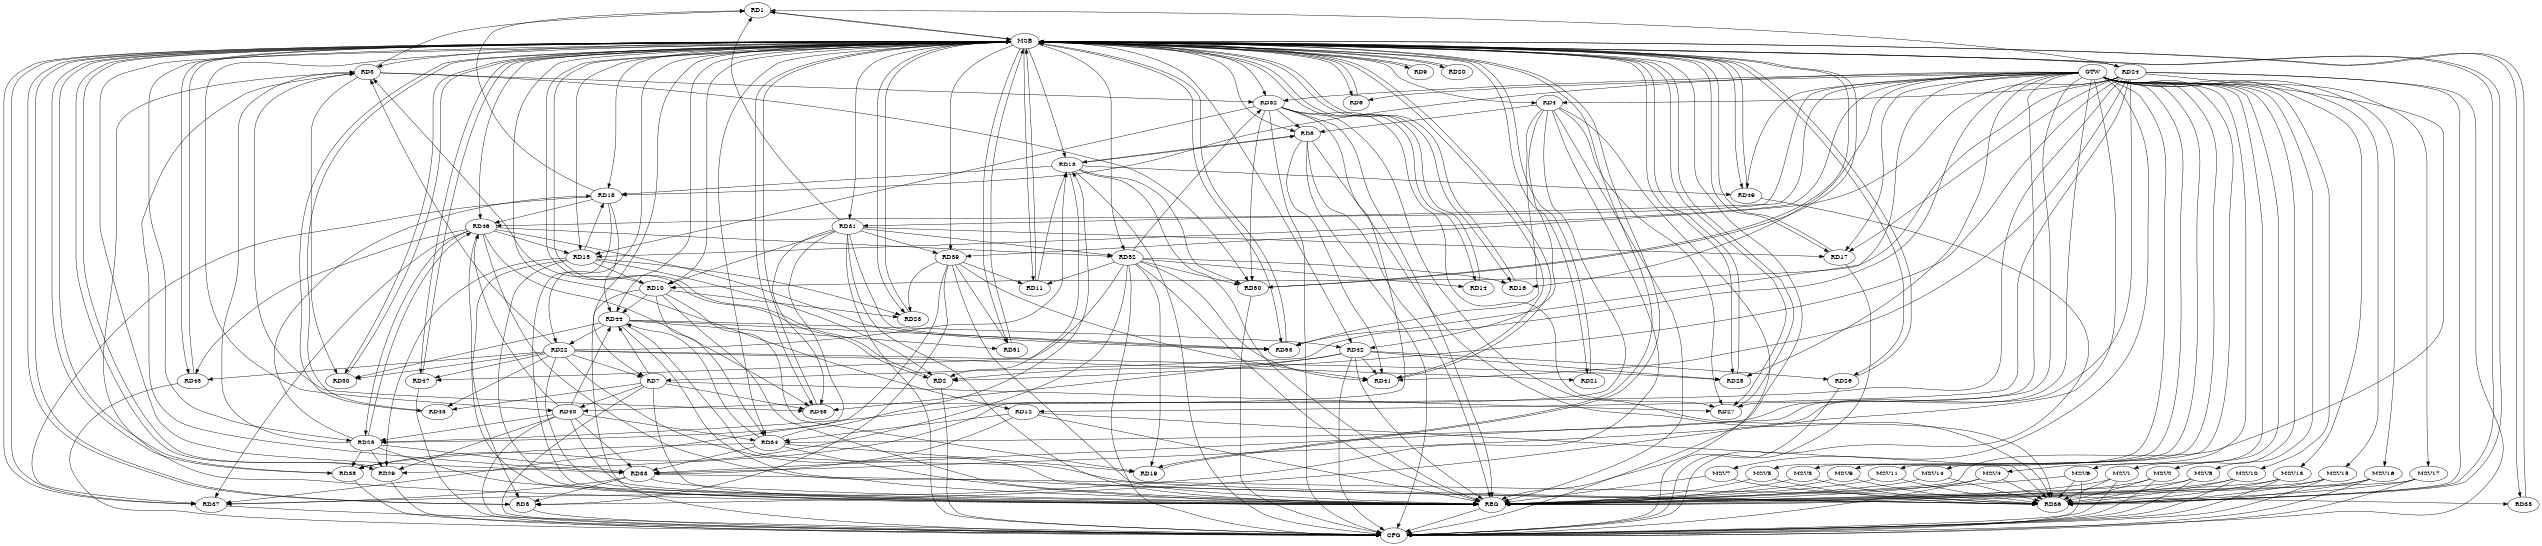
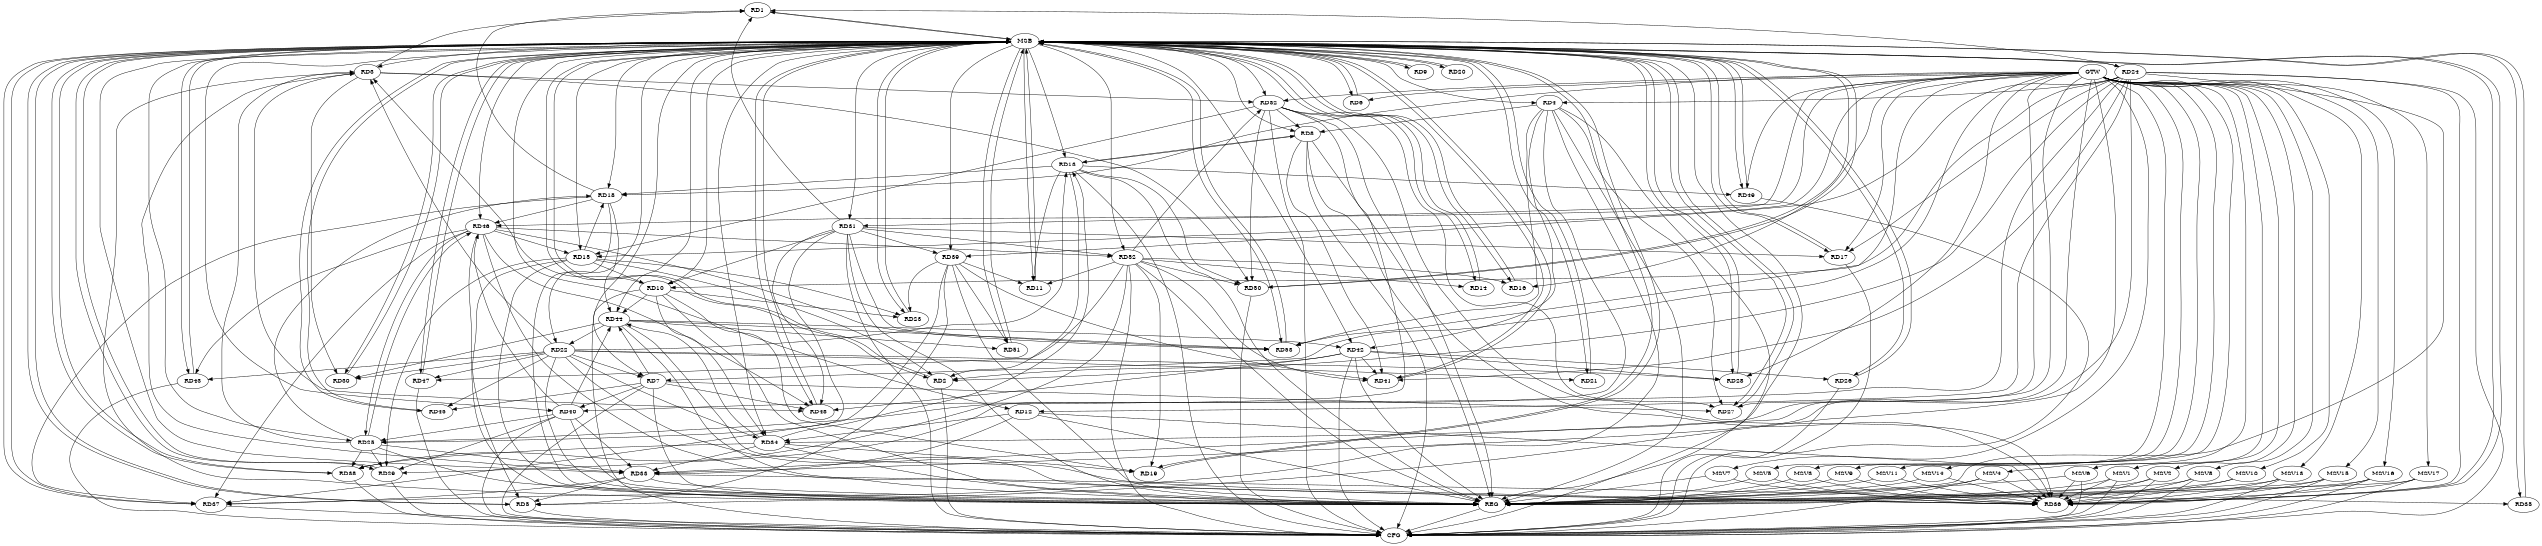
  strict digraph {
    n1 [label=RD1]
    n2 [label=MSB]
    n3 [label=RD2]
    n4 [label=RD3]
    n5 [label=RD30]
    n6 [label=RD32]
    n7 [label=RD48]
    n8 [label=RD50]
    n9 [label=REG]
    n10 [label=RD4]
    n11 [label=RD8]
    n12 [label=RD27]
    n13 [label=RD29]
    n14 [label=RD37]
    n15 [label=RD42]
    n16 [label=RD53]
    n17 [label=RD5]
    n18 [label=RD6]
    n19 [label=RD7]
    n20 [label=RD40]
    n21 [label=RD44]
    n22 [label=RD45]
    n23 [label=RD13]
    n24 [label=RD36]
    n25 [label=RD41]
    n26 [label=RD9]
    n27 [label=RD10]
    n28 [label=RD19]
    n29 [label=RD23]
    n30 [label=RD34]
    n31 [label=RD11]
    n32 [label=RD12]
    n33 [label=RD33]
    n34 [label=RD18]
    n35 [label=RD49]
    n36 [label=RD14]
    n37 [label=RD15]
    n38 [label=RD16]
    n39 [label=RD17]
    n40 [label=RD46]
    n41 [label=RD20]
    n42 [label=RD21]
    n43 [label=RD22]
    n44 [label=RD28]
    n45 [label=RD43]
    n46 [label=RD47]
    n47 [label=RD24]
    n48 [label=RD39]
    n49 [label=RD25]
    n50 [label=RD38]
    n51 [label=RD26]
    n52 [label=RD31]
    n53 [label=RD52]
    n54 [label=RD35]
    n55 [label=RD51]
    n56 [label=CFG]
    n57 [label=GTW]
    n58 [label=MSV1]
    n59 [label=MSV2]
    n60 [label=MSV3]
    n61 [label=MSV4]
    n62 [label=MSV5]
    n63 [label=MSV6]
    n64 [label=MSV7]
    n65 [label=MSV8]
    n66 [label=MSV9]
    n67 [label=MSV10]
    n68 [label=MSV11]
    n69 [label=MSV13]
    n70 [label=MSV14]
    n71 [label=MSV15]
    n72 [label=MSV16]
    n73 [label=MSV17]
    n1 -> n2
    n2 -> n1
    n2 -> n3
    n2 -> n4
    n2 -> n5
    n2 -> n6
    n2 -> n7
    n2 -> n8
    n2 -> n9
    n2 -> n10
    n2 -> n11
    n2 -> n12
    n2 -> n13
    n2 -> n14
    n2 -> n15
    n2 -> n16
    n2 -> n17
    n2 -> n18
    n2 -> n19
    n2 -> n20
    n2 -> n21
    n2 -> n22
    n2 -> n23
    n2 -> n24
    n2 -> n25
    n2 -> n26
    n2 -> n27
    n2 -> n28
    n2 -> n29
    n2 -> n30
    n2 -> n31
    n2 -> n32
    n2 -> n33
    n2 -> n34
    n2 -> n35
    n2 -> n36
    n2 -> n37
    n2 -> n38
    n2 -> n39
    n2 -> n40
    n2 -> n41
    n2 -> n42
    n2 -> n43
    n2 -> n44
    n2 -> n45
    n2 -> n46
    n2 -> n47
    n2 -> n48
    n2 -> n49
    n2 -> n50
    n2 -> n51
    n2 -> n52
    n2 -> n53
    n2 -> n54
    n2 -> n55
    n3 -> n2
    n3 -> n56
    n4 -> n1
    n4 -> n5
    n4 -> n6
    n4 -> n7
    n4 -> n8
    n4 -> n9
    n5 -> n2
    n6 -> n8
    n6 -> n9
    n6 -> n11
    n6 -> n12
    n6 -> n24
    n6 -> n37
    n6 -> n49
    n6 -> n56
    n7 -> n2
    n8 -> n2
    n8 -> n56
    n9 -> n56
    n10 -> n9
    n10 -> n11
    n10 -> n12
    n10 -> n13
    n10 -> n14
    n10 -> n15
    n10 -> n16
    n10 -> n56
    n11 -> n9
    n11 -> n23
    n11 -> n24
    n11 -> n25
    n11 -> n56
    n12 -> n2
    n13 -> n2
    n13 -> n56
    n14 -> n2
    n14 -> n56
    n15 -> n3
    n15 -> n7
    n15 -> n9
    n15 -> n25
    n15 -> n44
    n15 -> n51
    n15 -> n56
    n16 -> n2
    n17 -> n2
    n17 -> n56
    n18 -> n2
    n19 -> n7
    n19 -> n9
    n19 -> n12
    n19 -> n20
    n19 -> n21
    n19 -> n22
    n19 -> n56
    n20 -> n9
    n20 -> n13
    n20 -> n21
-   n20 -> n30
+   n43 -> n30
    n20 -> n33
    n20 -> n40
    n20 -> n49
    n20 -> n56
    n21 -> n5
    n21 -> n9
    n21 -> n15
    n21 -> n16
    n21 -> n24
    n21 -> n43
    n21 -> n55
    n22 -> n2
    n23 -> n3
    n23 -> n8
    n23 -> n9
    n23 -> n11
-   n31 -> n23
+   n23 -> n31
    n23 -> n34
    n23 -> n35
    n23 -> n56
    n24 -> n2
    n25 -> n2
    n26 -> n2
    n27 -> n4
    n27 -> n9
    n27 -> n21
    n27 -> n28
    n27 -> n29
    n27 -> n30
    n27 -> n56
    n28 -> n2
    n29 -> n2
    n30 -> n9
    n30 -> n21
    n30 -> n23
    n30 -> n28
    n30 -> n33
    n30 -> n50
    n31 -> n2
    n32 -> n9
    n32 -> n24
    n32 -> n30
    n32 -> n33
    n33 -> n4
    n33 -> n9
    n33 -> n14
    n33 -> n17
    n33 -> n54
    n34 -> n1
    n34 -> n9
    n34 -> n14
    n34 -> n21
    n34 -> n40
    n35 -> n2
    n35 -> n56
    n36 -> n2
    n37 -> n3
    n37 -> n9
    n37 -> n13
    n37 -> n17
    n37 -> n27
    n37 -> n29
    n37 -> n34
    n38 -> n2
    n39 -> n2
    n39 -> n56
    n40 -> n7
    n40 -> n9
    n40 -> n14
    n40 -> n16
    n40 -> n24
    n40 -> n37
    n40 -> n45
    n40 -> n49
    n40 -> n53
    n41 -> n2
    n42 -> n2
    n43 -> n4
    n43 -> n5
    n43 -> n9
    n43 -> n19
    n43 -> n22
    n43 -> n23
    n43 -> n24
    n43 -> n42
    n43 -> n44
    n43 -> n45
    n43 -> n46
    n44 -> n2
    n45 -> n2
    n45 -> n56
    n46 -> n2
    n46 -> n56
    n47 -> n1
    n47 -> n3
    n47 -> n9
    n47 -> n10
    n47 -> n20
    n47 -> n24
    n47 -> n25
    n47 -> n27
    n47 -> n32
    n47 -> n33
    n47 -> n39
    n47 -> n48
    n47 -> n56
    n48 -> n9
    n48 -> n14
    n48 -> n17
    n48 -> n25
    n48 -> n29
    n48 -> n31
    n48 -> n55
    n49 -> n4
    n49 -> n9
    n49 -> n13
    n49 -> n33
    n49 -> n34
    n49 -> n40
    n49 -> n50
    n50 -> n2
    n50 -> n56
    n51 -> n2
    n51 -> n56
    n52 -> n1
    n52 -> n7
    n52 -> n9
    n52 -> n16
    n52 -> n27
    n52 -> n39
    n52 -> n48
    n52 -> n49
    n52 -> n53
    n52 -> n56
    n53 -> n6
    n53 -> n8
    n53 -> n9
    n53 -> n25
    n53 -> n28
    n53 -> n31
    n53 -> n36
    n53 -> n38
    n53 -> n46
    n53 -> n50
    n53 -> n56
    n54 -> n2
    n55 -> n2
    n57 -> n6
    n57 -> n12
    n57 -> n16
    n57 -> n17
    n57 -> n18
    n57 -> n19
    n57 -> n30
    n57 -> n33
    n57 -> n34
    n57 -> n35
    n57 -> n37
    n57 -> n38
    n57 -> n39
    n57 -> n40
    n57 -> n44
    n57 -> n52
    n57 -> n58
    n57 -> n59
    n57 -> n60
    n57 -> n61
    n57 -> n62
    n57 -> n63
    n57 -> n64
    n57 -> n65
    n57 -> n66
    n57 -> n67
    n57 -> n68
    n57 -> n69
    n57 -> n70
    n57 -> n71
    n57 -> n72
    n57 -> n73
    n58 -> n9
    n58 -> n24
    n58 -> n56
    n59 -> n9
    n59 -> n24
    n59 -> n56
    n60 -> n9
    n60 -> n24
    n61 -> n9
    n61 -> n24
    n61 -> n56
    n62 -> n9
    n62 -> n24
    n63 -> n9
    n63 -> n24
    n63 -> n56
    n64 -> n9
    n64 -> n24
    n65 -> n9
    n65 -> n24
    n65 -> n56
    n66 -> n9
    n66 -> n24
    n67 -> n9
    n67 -> n24
-   n67 -> n56
    n68 -> n9
    n68 -> n24
    n69 -> n9
    n69 -> n24
    n69 -> n56
    n70 -> n9
    n70 -> n24
    n71 -> n9
    n71 -> n24
    n71 -> n56
    n72 -> n9
    n72 -> n24
    n72 -> n56
    n73 -> n9
    n73 -> n24
    n73 -> n56
  }
